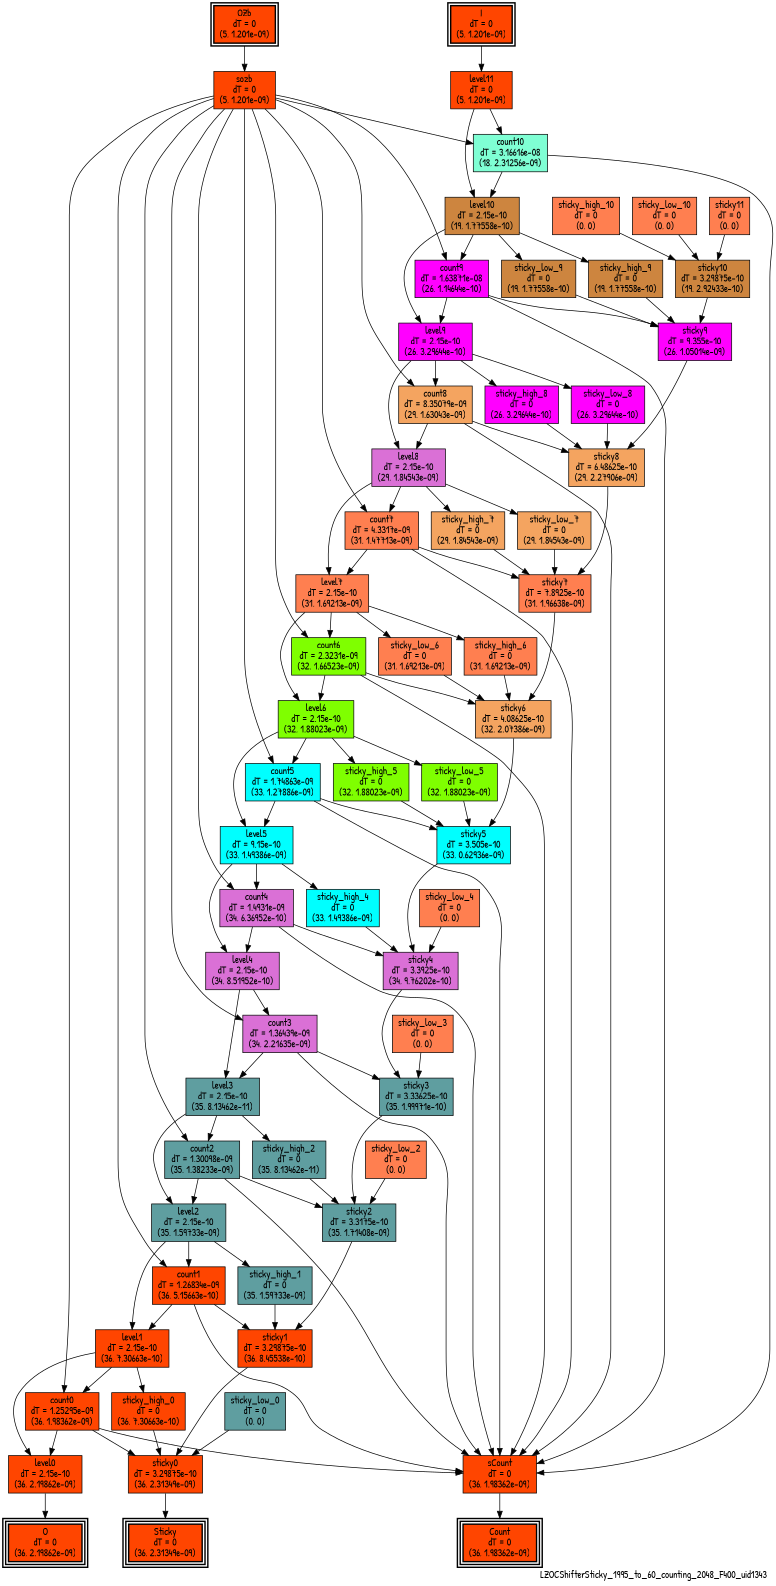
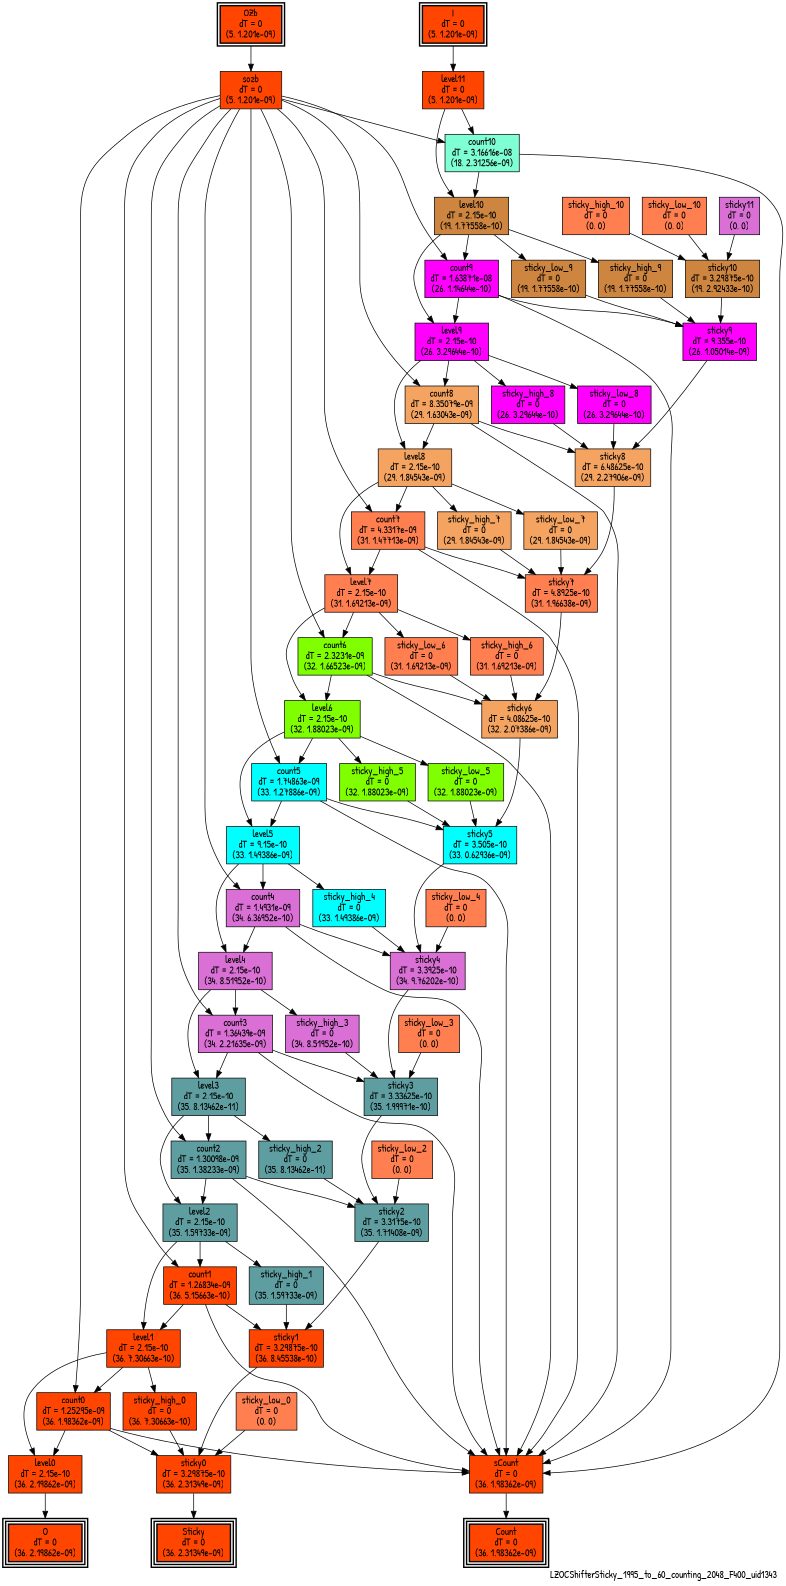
  digraph {
    fontname="Patrick Hand"
    label=LZOCShifterSticky_1995_to_60_counting_2048_F400_uid1343
    labeljust=right
    labelloc=bottom
    nodesep=0.25
    ranksep=0.5
    node [color=black fillcolor=orangered fontname="Patrick Hand" peripheries=1 shape=box style=filled]
    edge [arrowhead=normal arrowsize=1.0 arrowtail=normal color=black dir=forward fontname="Patrick Hand"]
    n1 [label="I\ndT = 0\n(5, 1.201e-09)" peripheries=2 style="bold, filled"]
    n2 [label="OZb\ndT = 0\n(5, 1.201e-09)" peripheries=2 style="bold, filled"]
    n3 [label="Count\ndT = 0\n(36, 1.98362e-09)" peripheries=3 style="bold, filled"]
    n4 [label="O\ndT = 0\n(36, 2.19862e-09)" peripheries=3 style="bold, filled"]
    n5 [label="Sticky\ndT = 0\n(36, 2.31349e-09)" peripheries=3 style="bold, filled"]
    n6 [label="level11\ndT = 0\n(5, 1.201e-09)"]
    n7 [label="sozb\ndT = 0\n(5, 1.201e-09)"]
    n8 [fillcolor=aquamarine label="count10\ndT = 3.16616e-08\n(18, 2.31256e-09)"]
    n9 [fillcolor=peru label="level10\ndT = 2.15e-10\n(19, 1.77558e-10)"]
    n10 [fillcolor=magenta label="count9\ndT = 1.63871e-08\n(26, 1.14644e-10)"]
    n11 [fillcolor=sandybrown label="count8\ndT = 8.35079e-09\n(29, 1.63043e-09)"]
    n12 [fillcolor=coral label="count7\ndT = 4.3317e-09\n(31, 1.47713e-09)"]
    n13 [fillcolor=chartreuse label="count6\ndT = 2.3231e-09\n(32, 1.66523e-09)"]
    n14 [fillcolor=cyan label="count5\ndT = 1.74863e-09\n(33, 1.27886e-09)"]
    n15 [fillcolor=orchid label="count4\ndT = 1.4931e-09\n(34, 6.36952e-10)"]
    n16 [fillcolor=orchid label="count3\ndT = 1.36439e-09\n(34, 2.21635e-09)"]
    n17 [fillcolor=cadetblue label="count2\ndT = 1.30098e-09\n(35, 1.38233e-09)"]
    n18 [label="count1\ndT = 1.26834e-09\n(36, 5.15663e-10)"]
    n19 [label="count0\ndT = 1.25295e-09\n(36, 1.98362e-09)"]
    n20 [label="sCount\ndT = 0\n(36, 1.98362e-09)"]
    n21 [fillcolor=magenta label="level9\ndT = 2.15e-10\n(26, 3.29644e-10)"]
    n22 [fillcolor=peru label="sticky_high_9\ndT = 0\n(19, 1.77558e-10)"]
    n23 [fillcolor=peru label="sticky_low_9\ndT = 0\n(19, 1.77558e-10)"]
    n24 [fillcolor=magenta label="sticky9\ndT = 9.355e-10\n(26, 1.05014e-09)"]
-   n25 [fillcolor=orchid label="level8\ndT = 2.15e-10\n(29, 1.84543e-09)"]
+   n25 [fillcolor=sandybrown label="level8\ndT = 2.15e-10\n(29, 1.84543e-09)"]
    n26 [fillcolor=sandybrown label="sticky8\ndT = 6.48625e-10\n(29, 2.27906e-09)"]
    n27 [fillcolor=coral label="level7\ndT = 2.15e-10\n(31, 1.69213e-09)"]
-   n28 [fillcolor=coral label="sticky7\ndT = 7.8925e-10\n(31, 1.96638e-09)"]
+   n28 [fillcolor=coral label="sticky7\ndT = 4.8925e-10\n(31, 1.96638e-09)"]
    n29 [fillcolor=chartreuse label="level6\ndT = 2.15e-10\n(32, 1.88023e-09)"]
    n30 [fillcolor=sandybrown label="sticky6\ndT = 4.08625e-10\n(32, 2.07386e-09)"]
    n31 [fillcolor=cyan label="level5\ndT = 9.15e-10\n(33, 1.49386e-09)"]
    n32 [fillcolor=cyan label="sticky5\ndT = 3.505e-10\n(33, 0.62936e-09)"]
    n33 [fillcolor=orchid label="level4\ndT = 2.15e-10\n(34, 8.51952e-10)"]
    n34 [fillcolor=orchid label="sticky4\ndT = 3.3925e-10\n(34, 9.76202e-10)"]
    n35 [fillcolor=cadetblue label="level3\ndT = 2.15e-10\n(35, 8.13462e-11)"]
    n36 [fillcolor=cadetblue label="sticky3\ndT = 3.33625e-10\n(35, 1.99971e-10)"]
    n37 [fillcolor=cadetblue label="level2\ndT = 2.15e-10\n(35, 1.59733e-09)"]
    n38 [fillcolor=cadetblue label="sticky2\ndT = 3.3175e-10\n(35, 1.71408e-09)"]
    n39 [label="level1\ndT = 2.15e-10\n(36, 7.30663e-10)"]
    n40 [label="sticky1\ndT = 3.29875e-10\n(36, 8.45538e-10)"]
    n41 [label="level0\ndT = 2.15e-10\n(36, 2.19862e-09)"]
    n42 [label="sticky0\ndT = 3.29875e-10\n(36, 2.31349e-09)"]
-   n43 [fillcolor=coral label="sticky11\ndT = 0\n(0, 0)"]
+   n43 [fillcolor=orchid label="sticky11\ndT = 0\n(0, 0)"]
    n44 [fillcolor=peru label="sticky10\ndT = 3.29875e-10\n(19, 2.92433e-10)"]
    n45 [fillcolor=magenta label="sticky_high_8\ndT = 0\n(26, 3.29644e-10)"]
    n46 [fillcolor=magenta label="sticky_low_8\ndT = 0\n(26, 3.29644e-10)"]
    n47 [fillcolor=coral label="sticky_high_10\ndT = 0\n(0, 0)"]
    n48 [fillcolor=coral label="sticky_low_10\ndT = 0\n(0, 0)"]
    n49 [fillcolor=sandybrown label="sticky_high_7\ndT = 0\n(29, 1.84543e-09)"]
    n50 [fillcolor=sandybrown label="sticky_low_7\ndT = 0\n(29, 1.84543e-09)"]
    n51 [fillcolor=coral label="sticky_high_6\ndT = 0\n(31, 1.69213e-09)"]
    n52 [fillcolor=coral label="sticky_low_6\ndT = 0\n(31, 1.69213e-09)"]
    n53 [fillcolor=chartreuse label="sticky_high_5\ndT = 0\n(32, 1.88023e-09)"]
    n54 [fillcolor=chartreuse label="sticky_low_5\ndT = 0\n(32, 1.88023e-09)"]
    n55 [fillcolor=cyan label="sticky_high_4\ndT = 0\n(33, 1.49386e-09)"]
+   n56 [fillcolor=orchid label="sticky_high_3\ndT = 0\n(34, 8.51952e-10)"]
    n57 [fillcolor=cadetblue label="sticky_high_2\ndT = 0\n(35, 8.13462e-11)"]
    n58 [fillcolor=coral label="sticky_low_4\ndT = 0\n(0, 0)"]
    n59 [fillcolor=cadetblue label="sticky_high_1\ndT = 0\n(35, 1.59733e-09)"]
    n60 [fillcolor=coral label="sticky_low_3\ndT = 0\n(0, 0)"]
    n61 [label="sticky_high_0\ndT = 0\n(36, 7.30663e-10)"]
    n62 [fillcolor=coral label="sticky_low_2\ndT = 0\n(0, 0)"]
-   n63 [fillcolor=cadetblue label="sticky_low_0\ndT = 0\n(0, 0)"]
+   n63 [fillcolor=coral label="sticky_low_0\ndT = 0\n(0, 0)"]
    subgraph sub_1 {
      rank=same
      n1
      n2
    }
    subgraph sub_2 {
      rank=same
      n3
      n4
      n5
    }
    n1 -> n6
    n2 -> n7
    n6 -> n8
    n6 -> n9
    n7 -> n8
    n7 -> n10
    n7 -> n11
    n7 -> n12
    n7 -> n13
    n7 -> n14
    n7 -> n15
    n7 -> n16
    n7 -> n17
    n7 -> n18
    n7 -> n19
    n8 -> n9
    n8 -> n20
    n9 -> n10
    n9 -> n21
    n9 -> n22
    n9 -> n23
    n10 -> n20
    n10 -> n21
    n10 -> n24
    n11 -> n20
    n11 -> n25
    n11 -> n26
    n12 -> n20
    n12 -> n27
    n12 -> n28
    n13 -> n20
    n13 -> n29
    n13 -> n30
    n14 -> n20
    n14 -> n31
    n14 -> n32
    n15 -> n20
    n15 -> n33
    n15 -> n34
    n16 -> n20
    n16 -> n35
    n16 -> n36
    n17 -> n20
    n17 -> n37
    n17 -> n38
    n18 -> n20
    n18 -> n39
    n18 -> n40
    n19 -> n20
    n19 -> n41
    n19 -> n42
    n20 -> n3
    n21 -> n11
    n21 -> n25
    n21 -> n45
    n21 -> n46
    n22 -> n24
    n23 -> n24
    n24 -> n26
    n25 -> n12
    n25 -> n27
    n25 -> n49
    n25 -> n50
    n26 -> n28
    n27 -> n13
    n27 -> n29
    n27 -> n51
    n27 -> n52
    n28 -> n30
    n29 -> n14
    n29 -> n31
    n29 -> n53
    n29 -> n54
    n30 -> n32
    n31 -> n15
    n31 -> n33
    n31 -> n55
    n32 -> n34
    n33 -> n16
    n33 -> n35
+   n33 -> n56
    n34 -> n36
    n35 -> n17
    n35 -> n37
    n35 -> n57
    n36 -> n38
    n37 -> n18
    n37 -> n39
    n37 -> n59
    n38 -> n40
    n39 -> n19
    n39 -> n41
    n39 -> n61
    n40 -> n42
    n41 -> n4
    n42 -> n5
    n43 -> n44
    n44 -> n24
    n45 -> n26
    n46 -> n26
    n47 -> n44
    n48 -> n44
    n49 -> n28
    n50 -> n28
    n51 -> n30
    n52 -> n30
    n53 -> n32
    n54 -> n32
    n55 -> n34
+   n56 -> n36
    n57 -> n38
    n58 -> n34
    n59 -> n40
    n60 -> n36
    n61 -> n42
    n62 -> n38
    n63 -> n42
  }
